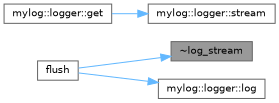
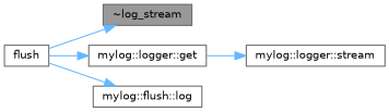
  digraph {
    rankdir=LR
    node [color=grey40 fillcolor=white fontname=Helvetica fontsize=10 shape=box style=filled]
    edge [color=steelblue1 fontname=Helvetica fontsize=10 labelfontname=Helvetica labelfontsize=10 style=solid]
    n1 [color=gray40 fillcolor=grey60 fontcolor=black height=0.2 label="~log_stream" width=0.4]
    n2 [height=0.2 label=flush width=0.4]
    n3 [height=0.2 label="mylog::logger::get" width=0.4]
-   n4 [height=0.2 label="mylog::logger::log" width=0.4]
+   n4 [height=0.2 label="mylog::flush::log" width=0.4]
    n5 [height=0.2 label="mylog::logger::stream" width=0.4]
    n2 -> n1
+   n2 -> n3
    n2 -> n4
    n3 -> n5
  }
